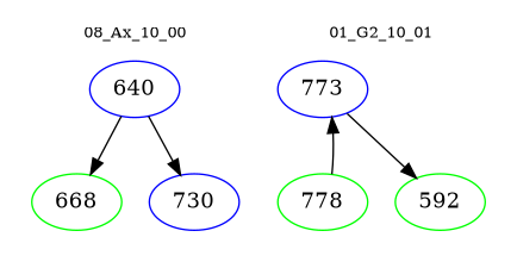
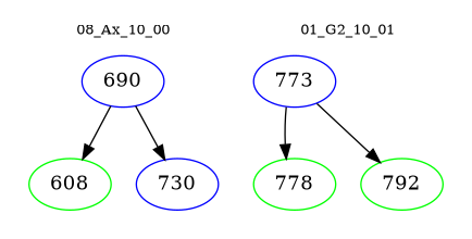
  digraph {
    node [color=blue]
    edge [color=black]
-   n1 [label=640]
-   n2 [color=green label=668]
+   n1 [label=690]
+   n2 [color=green label=608]
    n3 [label=730]
    n4 [label=773]
    n5 [color=green label=778]
-   n6 [color=green label=592]
+   n6 [color=green label=792]
    subgraph cluster_1 {
      color=white
      fontsize=10
      label="08_Ax_10_00"
      n1
      n2
      n3
    }
    subgraph cluster_2 {
      color=white
      fontsize=10
      label="01_G2_10_01"
      n4
      n5
      n6
    }
    n1 -> n2
    n1 -> n3
-   n5 -> n4
+   n4 -> n5
    n4 -> n6
  }
